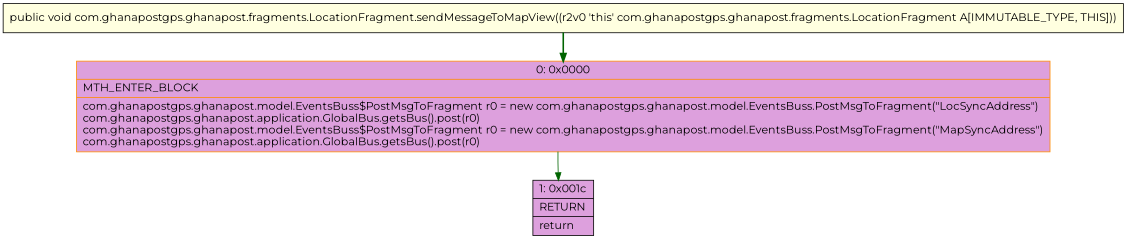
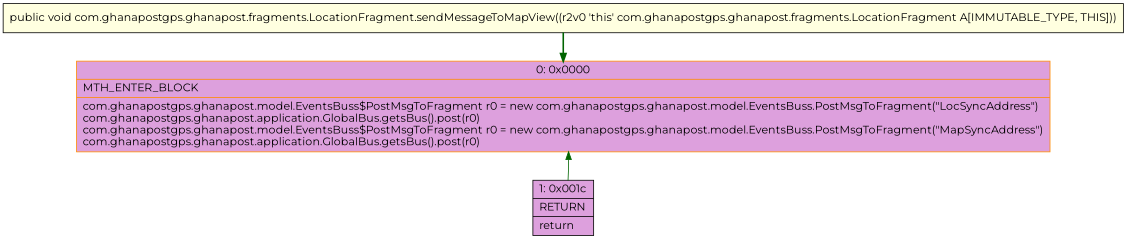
  digraph {
    fontname=Montserrat
    node [shape=record style=filled fillcolor=plum color=black fontname=Montserrat]
    edge [color=darkgreen fontname=Montserrat]
    n1 [label="{0\:\ 0x0000|MTH_ENTER_BLOCK\l|com.ghanapostgps.ghanapost.model.EventsBuss$PostMsgToFragment r0 = new com.ghanapostgps.ghanapost.model.EventsBuss.PostMsgToFragment(\"LocSyncAddress\")\lcom.ghanapostgps.ghanapost.application.GlobalBus.getsBus().post(r0)\lcom.ghanapostgps.ghanapost.model.EventsBuss$PostMsgToFragment r0 = new com.ghanapostgps.ghanapost.model.EventsBuss.PostMsgToFragment(\"MapSyncAddress\")\lcom.ghanapostgps.ghanapost.application.GlobalBus.getsBus().post(r0)\l}" color=darkorange]
    n2 [label="{1\:\ 0x001c|RETURN\l|return\l}"]
    n3 [label="{public void com.ghanapostgps.ghanapost.fragments.LocationFragment.sendMessageToMapView((r2v0 'this' com.ghanapostgps.ghanapost.fragments.LocationFragment A[IMMUTABLE_TYPE, THIS])) }" fillcolor=lightyellow]
-   n1 -> n2 [style=solid]
+   n2 -> n1 [style=solid]
    n3 -> n1 [style=bold]
  }
